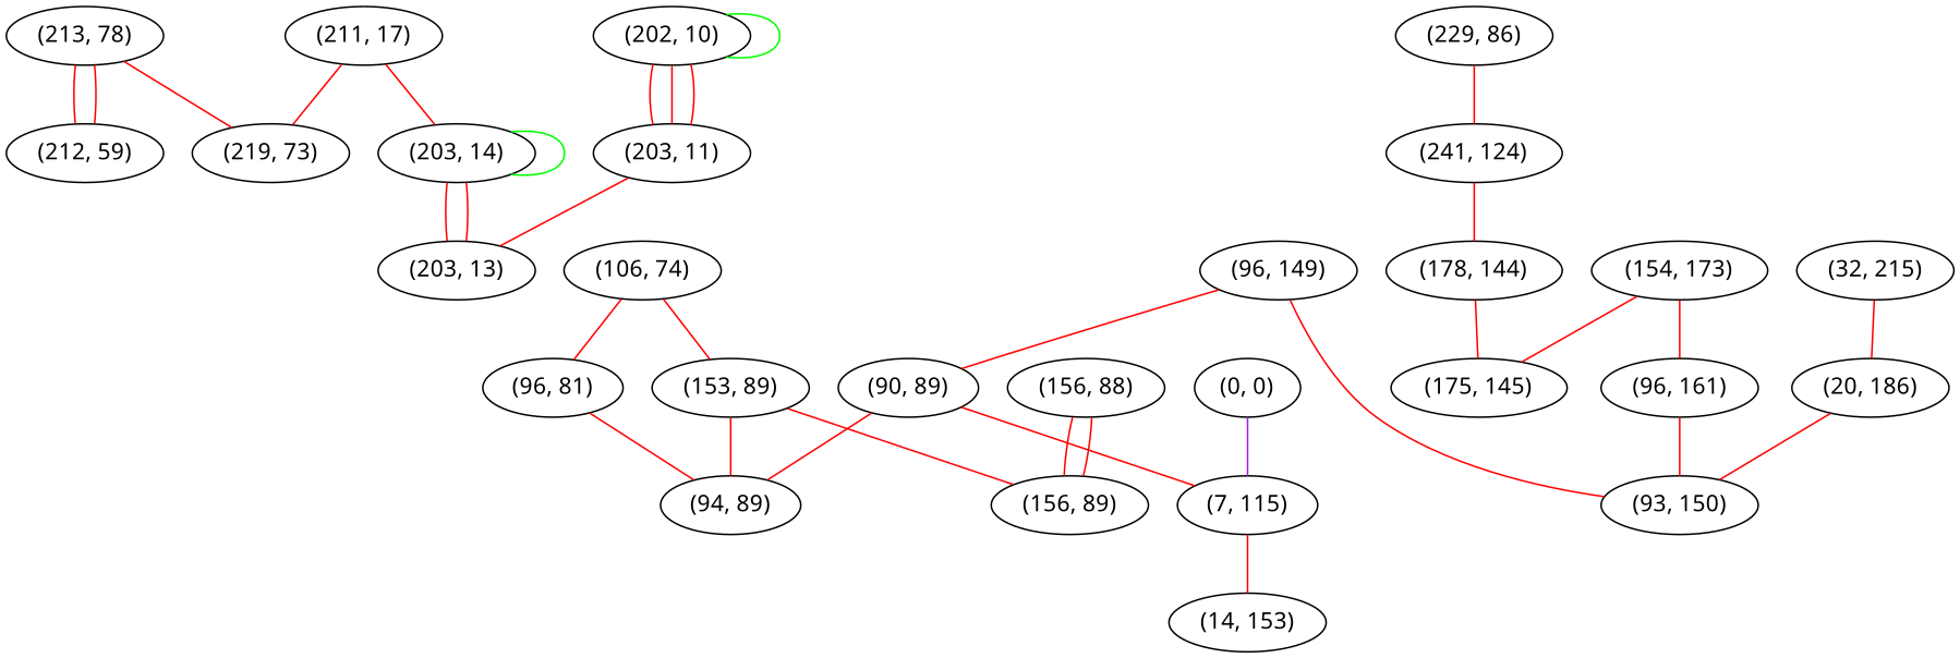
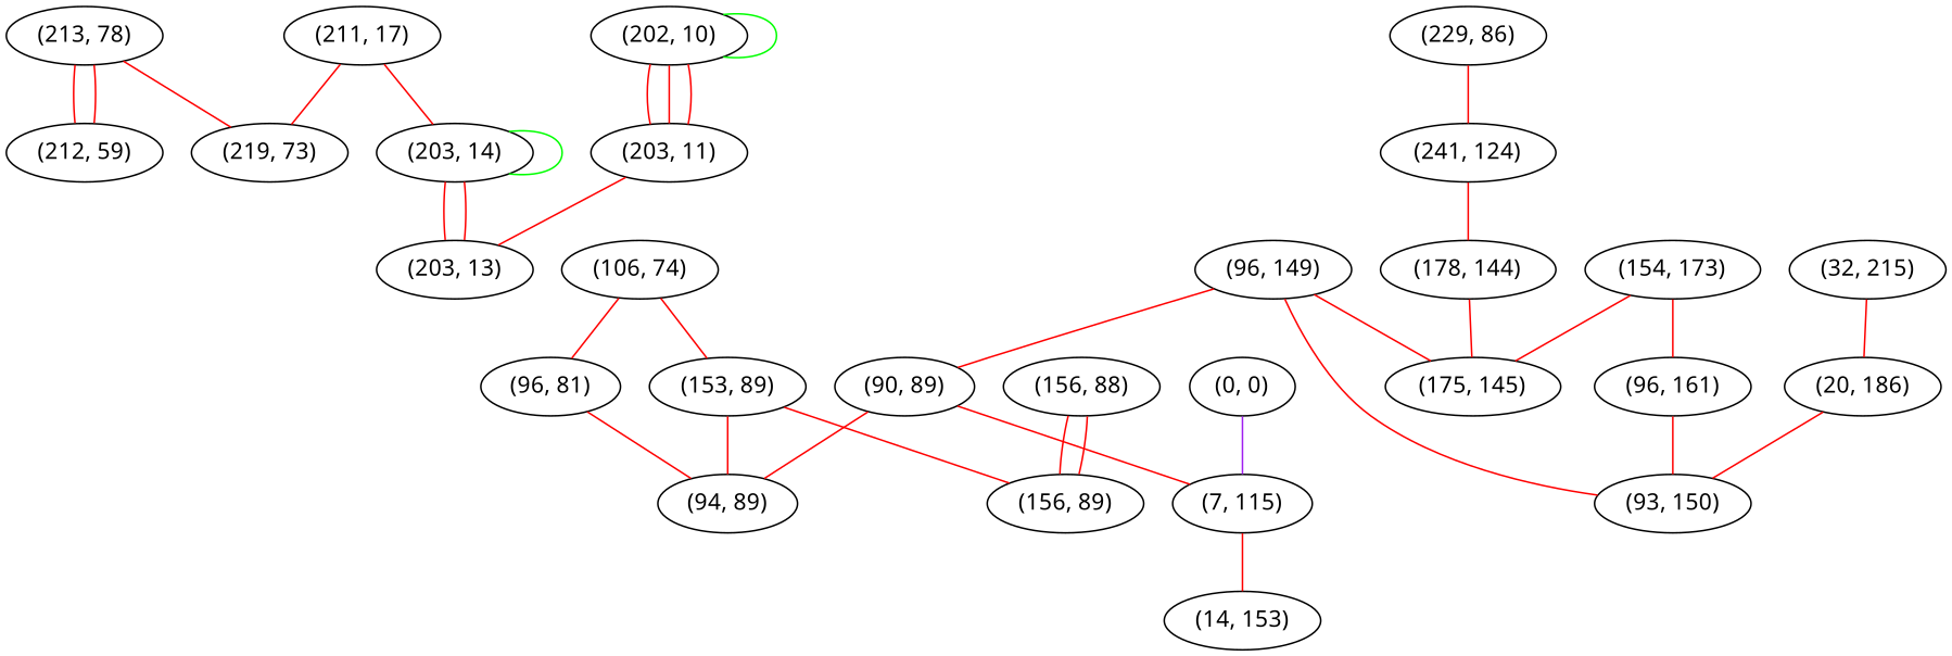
  graph {
    fontname="Noto Sans"
    node [fontname="Noto Sans"]
    edge [color=red fontname="Noto Sans" weight=1]
    "(213, 78)"
    "(219, 73)"
    n3 [label="(212, 59)"]
    "(96, 149)"
    "(90, 89)"
    "(93, 150)"
    "(175, 145)"
    "(94, 89)"
    "(7, 115)"
    "(106, 74)"
    "(153, 89)"
    "(96, 81)"
    "(156, 89)"
    "(211, 17)"
    "(203, 14)"
    "(203, 13)"
    "(178, 144)"
    "(14, 153)"
    "(156, 88)"
    "(202, 10)"
    "(203, 11)"
    "(154, 173)"
    "(96, 161)"
    "(32, 215)"
    "(20, 186)"
    "(0, 0)"
    "(229, 86)"
    "(241, 124)"
    "(213, 78)" -- "(219, 73)"
    "(213, 78)" -- n3
    "(213, 78)" -- n3
    "(96, 149)" -- "(90, 89)"
    "(96, 149)" -- "(93, 150)"
+   "(96, 149)" -- "(175, 145)"
    "(90, 89)" -- "(94, 89)"
    "(90, 89)" -- "(7, 115)"
    "(7, 115)" -- "(14, 153)"
    "(106, 74)" -- "(153, 89)"
    "(106, 74)" -- "(96, 81)"
    "(153, 89)" -- "(94, 89)"
    "(153, 89)" -- "(156, 89)"
    "(96, 81)" -- "(94, 89)"
    "(211, 17)" -- "(219, 73)"
    "(211, 17)" -- "(203, 14)"
    "(203, 14)" -- "(203, 14)" [color=green weight=2]
    "(203, 14)" -- "(203, 13)"
    "(203, 14)" -- "(203, 13)"
    "(178, 144)" -- "(175, 145)"
    "(156, 88)" -- "(156, 89)"
    "(156, 88)" -- "(156, 89)"
    "(202, 10)" -- "(202, 10)" [color=green weight=2]
    "(202, 10)" -- "(203, 11)"
    "(202, 10)" -- "(203, 11)"
    "(202, 10)" -- "(203, 11)"
    "(203, 11)" -- "(203, 13)"
    "(154, 173)" -- "(175, 145)"
    "(154, 173)" -- "(96, 161)"
    "(96, 161)" -- "(93, 150)"
    "(32, 215)" -- "(20, 186)"
    "(20, 186)" -- "(93, 150)"
    "(0, 0)" -- "(7, 115)" [color=purple weight=4]
    "(229, 86)" -- "(241, 124)"
    "(241, 124)" -- "(178, 144)"
  }
